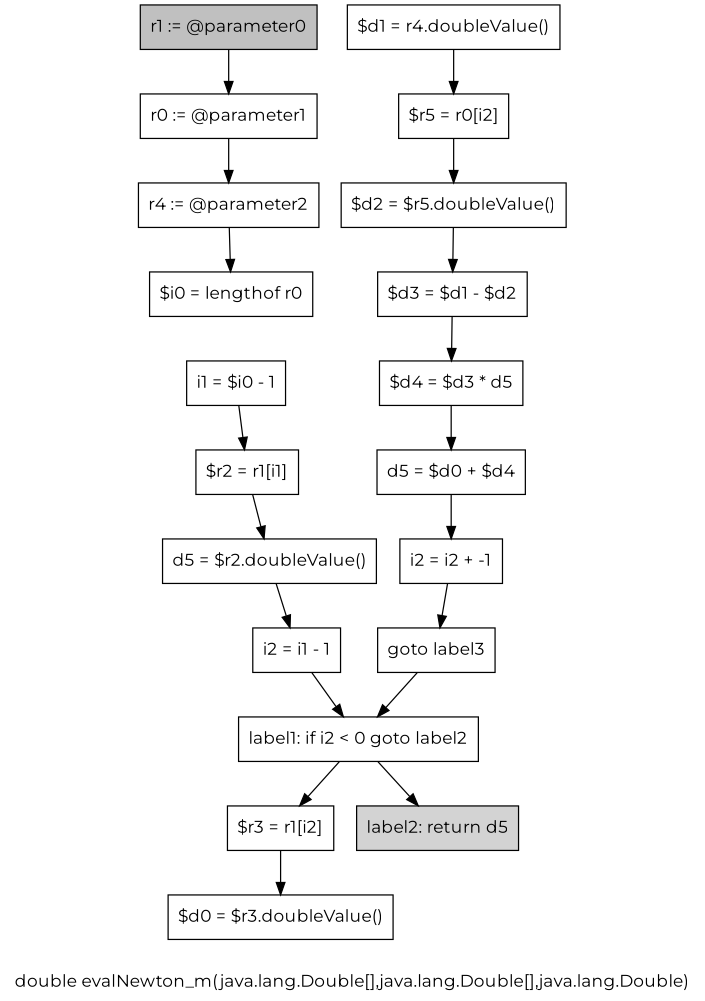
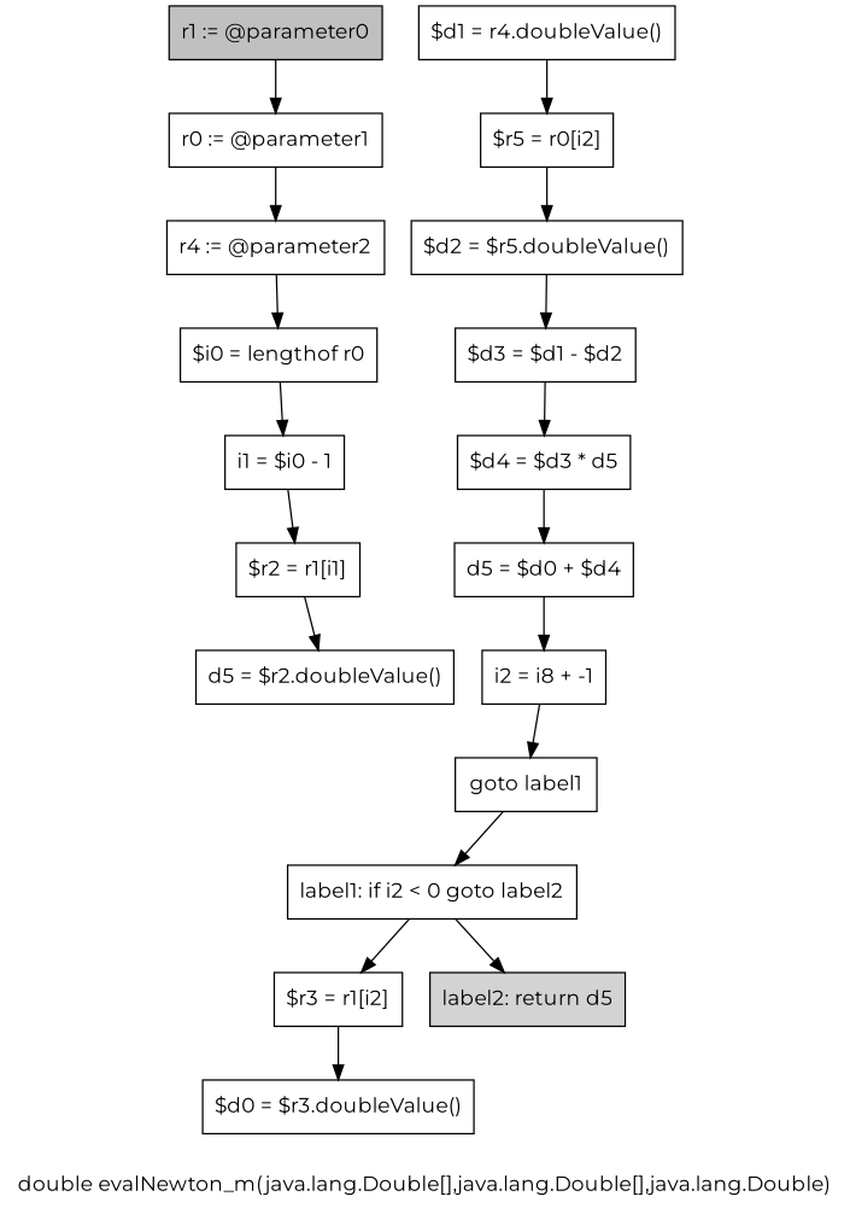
  digraph {
    fontname=Montserrat
    label="double evalNewton_m(java.lang.Double[],java.lang.Double[],java.lang.Double)"
    node [fontname=Montserrat shape=box]
    edge [fontname=Montserrat]
    n1 [fillcolor=gray label="r1 := @parameter0" style=filled]
    n2 [label="r0 := @parameter1"]
    n3 [label="r4 := @parameter2"]
    n4 [label="$i0 = lengthof r0"]
    n5 [label="i1 = $i0 - 1"]
    n6 [label="$r2 = r1[i1]"]
    n7 [label="d5 = $r2.doubleValue()"]
-   n8 [label="i2 = i1 - 1"]
    n9 [label="label1: if i2 < 0 goto label2"]
    n10 [label="$r3 = r1[i2]"]
    n11 [fillcolor=lightgray label="label2: return d5" style=filled]
    n12 [label="$d0 = $r3.doubleValue()"]
    n13 [label="$d1 = r4.doubleValue()"]
    n14 [label="$r5 = r0[i2]"]
    n15 [label="$d2 = $r5.doubleValue()"]
    n16 [label="$d3 = $d1 - $d2"]
    n17 [label="$d4 = $d3 * d5"]
    n18 [label="d5 = $d0 + $d4"]
-   n19 [label="i2 = i2 + -1"]
-   n20 [label="goto label3"]
+   n19 [label="i2 = i8 + -1"]
+   n20 [label="goto label1"]
    n1 -> n2
    n2 -> n3
    n3 -> n4
+   n4 -> n5
    n5 -> n6
    n6 -> n7
-   n7 -> n8
-   n8 -> n9
    n9 -> n10
    n9 -> n11
    n10 -> n12
    n13 -> n14
    n14 -> n15
    n15 -> n16
    n16 -> n17
    n17 -> n18
    n18 -> n19
    n19 -> n20
    n20 -> n9
  }
